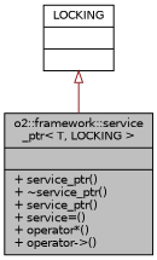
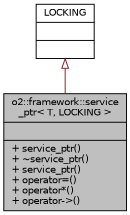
  digraph {
    node [color=black fontname=Helvetica fontsize=10 shape=record]
-   n1 [fillcolor=grey75 fontcolor=black height=0.2 label="{o2::framework::service\l_ptr\< T, LOCKING \>\n||+ service_ptr()\l+ ~service_ptr()\l+ service_ptr()\l+ service=()\l+ operator*()\l+ operator-\>()\l}" style=filled width=0.4]
+   n1 [fillcolor=grey75 fontcolor=black height=0.2 label="{o2::framework::service\l_ptr\< T, LOCKING \>\n||+ service_ptr()\l+ ~service_ptr()\l+ service_ptr()\l+ operator=()\l+ operator*()\l+ operator-\>()\l}" style=filled width=0.4]
    n2 [height=0.2 label="{LOCKING\n||}" width=0.4]
    n2 -> n1 [arrowtail=onormal color=firebrick4 dir=back fontname=Helvetica fontsize=10 labelfontname=Helvetica labelfontsize=10 style=solid]
  }
